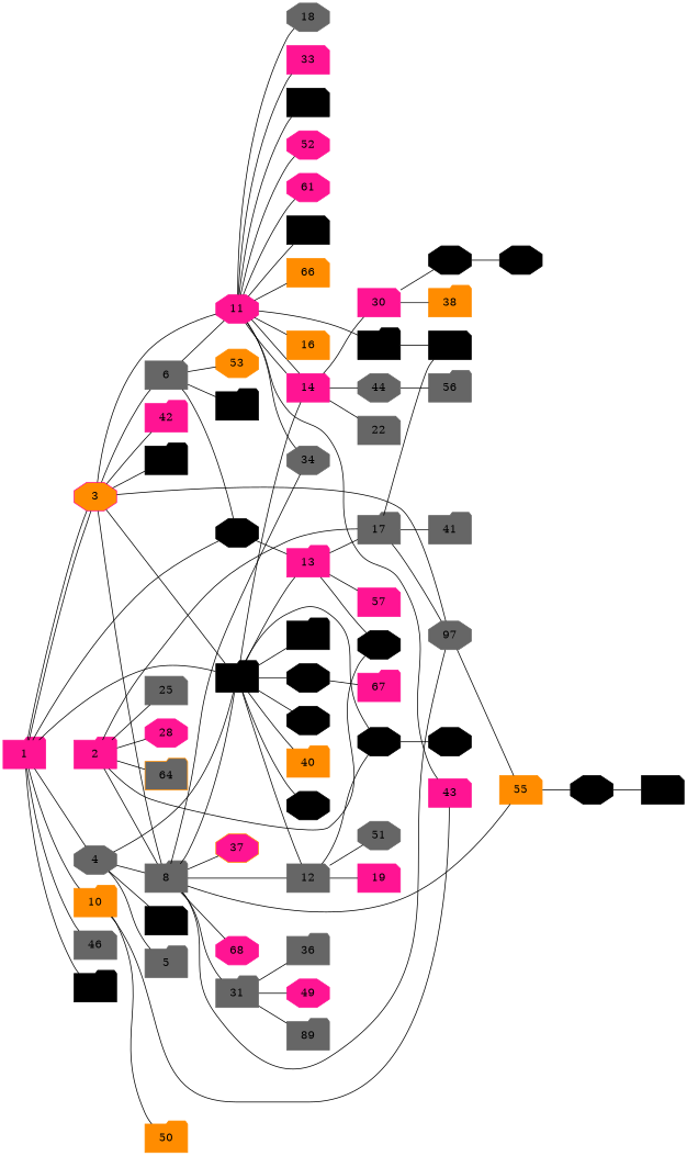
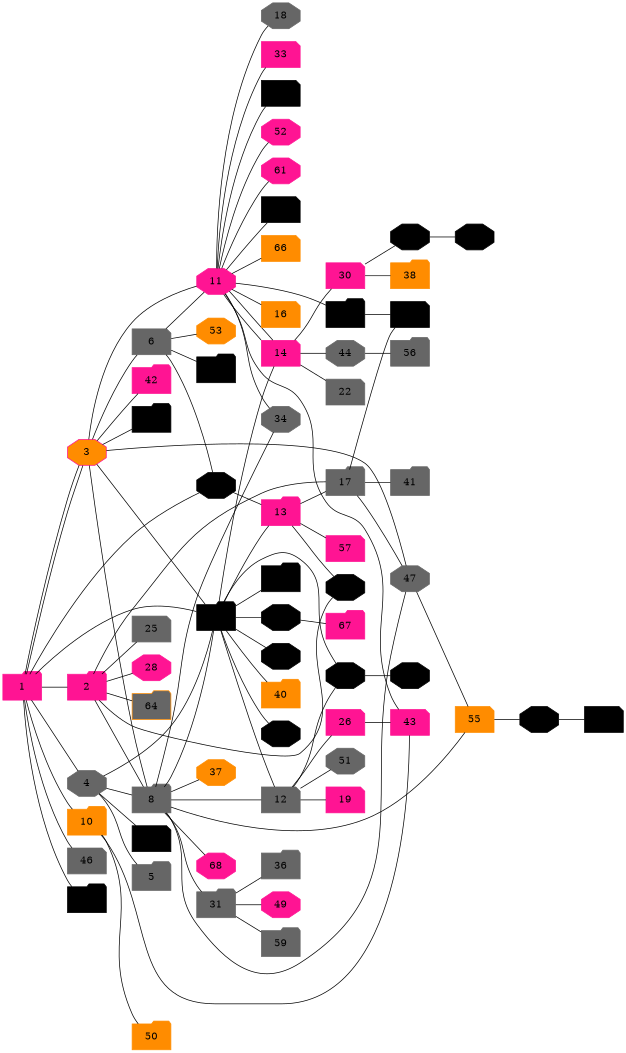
  graph {
    rankdir=LR
    node [color=black shape=octagon style=filled]
    1 [color=deeppink shape=folder]
    2 [color=deeppink shape=folder]
    3 [color=deeppink fillcolor=darkorange]
    4 [color=gray40]
    7
    9 [shape=folder]
    10 [color=darkorange shape=folder]
    46 [color=gray40 shape=note]
    71 [shape=folder]
    8 [color=gray40 shape=folder]
    17 [color=gray40 shape=folder]
    24
    25 [color=gray40 shape=note]
    28 [color=deeppink]
    64 [color=darkorange fillcolor=gray40 shape=folder]
    6 [color=gray40 shape=note]
    11 [color=deeppink]
    42 [color=deeppink shape=folder]
-   47 [color=gray40 label=97]
+   47 [color=gray40]
    65 [shape=folder]
    5 [color=gray40 shape=folder]
    20 [shape=note]
    13 [color=deeppink shape=folder]
    12 [color=gray40 shape=note]
    14 [color=deeppink shape=note]
    15
    23
    27
    40 [color=darkorange shape=folder]
    45
    58 [shape=folder]
    43 [color=deeppink shape=note]
    50 [color=darkorange shape=folder]
    31 [color=gray40 shape=folder]
    34 [color=gray40]
-   37 [color=darkorange fillcolor=deeppink]
+   37 [color=darkorange]
    55 [color=darkorange shape=note]
    68 [color=deeppink]
    35 [shape=note]
    41 [color=gray40 shape=folder]
    53 [color=darkorange]
    54 [shape=folder]
    16 [color=darkorange shape=note]
    18 [color=gray40]
    32 [shape=folder]
    33 [color=deeppink shape=note]
    48 [shape=note]
    52 [color=deeppink]
    61 [color=deeppink]
    63 [shape=note]
    66 [color=darkorange shape=note]
    57 [color=deeppink shape=note]
    19 [color=deeppink shape=note]
+   26 [color=deeppink shape=note]
    51 [color=gray40]
    36 [color=gray40 shape=folder]
    49 [color=deeppink]
-   59 [color=gray40 shape=folder label=89]
+   59 [color=gray40 shape=folder]
    69
    22 [color=gray40 shape=note]
    30 [color=deeppink shape=note]
    44 [color=gray40]
    21
    67 [color=deeppink shape=folder]
    38 [color=darkorange shape=folder]
    60
    56 [color=gray40 shape=folder]
    62
    70 [shape=note]
+   1 -- 2
    1 -- 3
    1 -- 3
    1 -- 4
    1 -- 7
    1 -- 9
    1 -- 10
    1 -- 46
    1 -- 71
    2 -- 8
    2 -- 17
    2 -- 24
    2 -- 25
    2 -- 28
    2 -- 64
    3 -- 9
    3 -- 8
    3 -- 6
    3 -- 11
    3 -- 42
    3 -- 47
    3 -- 65
    4 -- 9
    4 -- 8
    4 -- 5
    4 -- 20
    7 -- 13
    9 -- 13
    9 -- 12
    9 -- 14
    9 -- 15
    9 -- 23
    9 -- 27
    9 -- 40
    9 -- 45
    9 -- 58
    10 -- 43
    10 -- 50
    8 -- 9
    8 -- 47
    8 -- 12
    8 -- 31
    8 -- 34
    8 -- 37
    8 -- 55
    8 -- 68
    17 -- 47
    17 -- 35
    17 -- 41
    6 -- 7
    6 -- 11
    6 -- 53
    6 -- 54
    11 -- 14
    11 -- 14
    11 -- 43
    11 -- 34
    11 -- 16
    11 -- 18
    11 -- 32
    11 -- 33
    11 -- 48
    11 -- 52
    11 -- 61
    11 -- 63
    11 -- 66
    47 -- 55
    13 -- 17
    13 -- 24
    13 -- 57
    12 -- 15
    12 -- 19
+   12 -- 26
    12 -- 51
    14 -- 22
    14 -- 30
    14 -- 44
    15 -- 21
    23 -- 67
    31 -- 36
    31 -- 49
    31 -- 59
    55 -- 69
    32 -- 35
+   26 -- 43
    69 -- 70
    30 -- 38
    30 -- 60
    44 -- 56
    60 -- 62
  }
